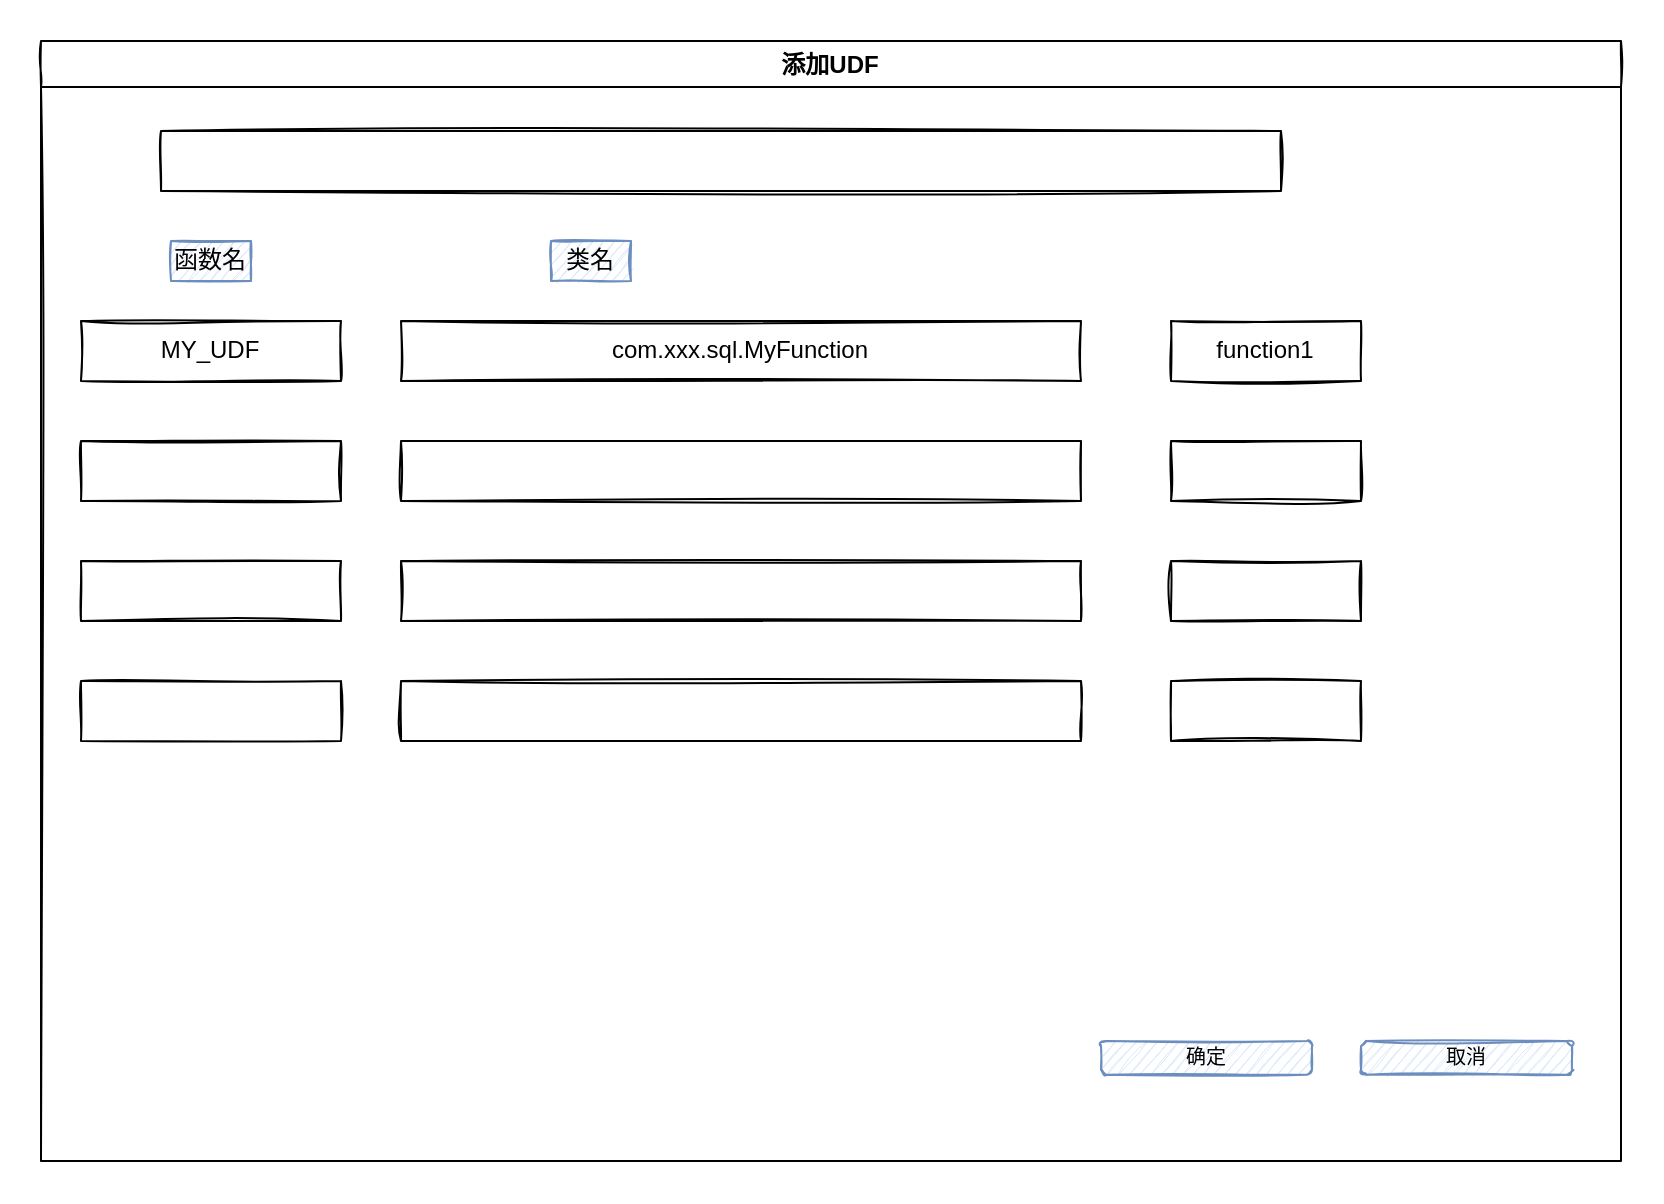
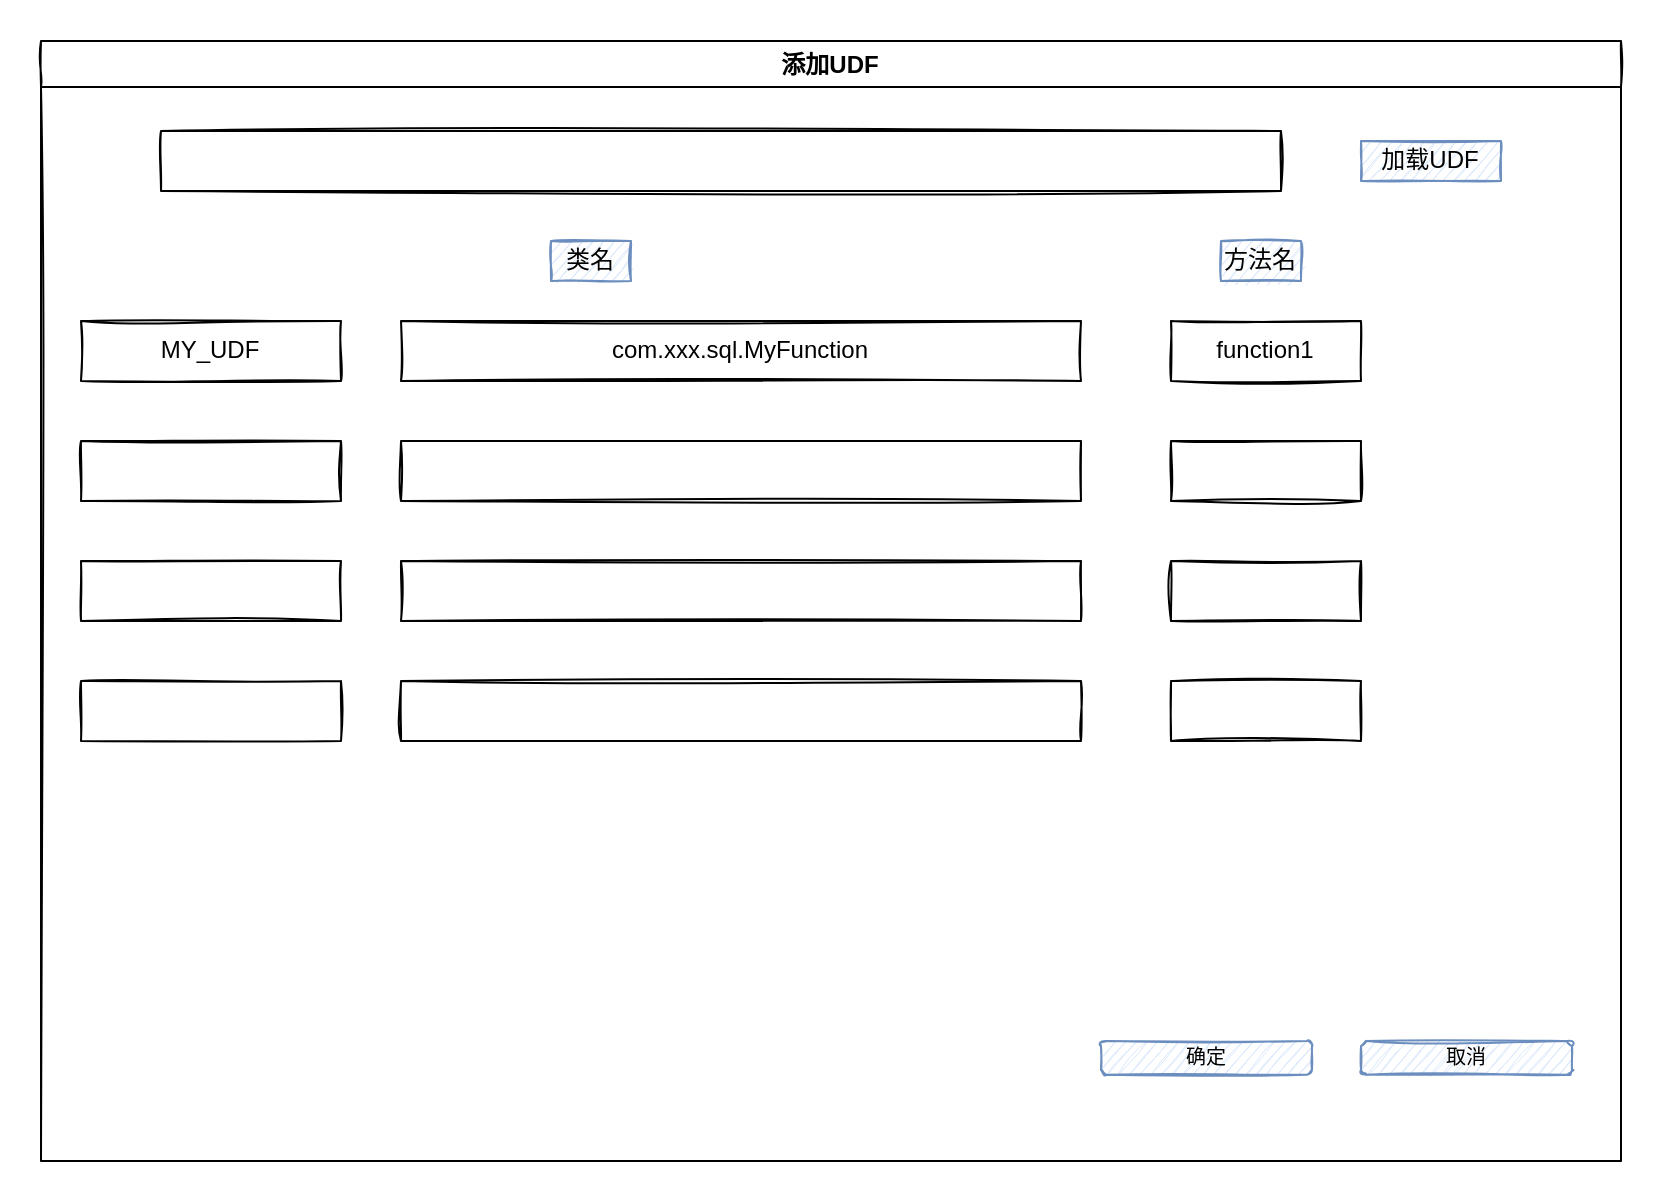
  <mxCell id="0" />
  <mxCell id="1" parent="0" />
  <mxCell id="2" value="添加UDF" style="swimlane;sketch=1;" parent="1" vertex="1"><mxGeometry x="20" y="20" width="790" height="560" as="geometry" /></mxCell>
  <mxCell id="3" value="com.xxx.sql.MyFunction" style="rounded=0;whiteSpace=wrap;html=1;sketch=1;" parent="2" vertex="1"><mxGeometry x="180" y="140" width="340" height="30" as="geometry" /></mxCell>
- <mxCell id="4" value="函数名" style="text;html=1;strokeColor=#6c8ebf;fillColor=#dae8fc;align=center;verticalAlign=middle;whiteSpace=wrap;rounded=0;sketch=1;" parent="2" vertex="1"><mxGeometry x="65" y="100" width="40" height="20" as="geometry" /></mxCell>
  <mxCell id="5" value="类名" style="text;html=1;strokeColor=#6c8ebf;fillColor=#dae8fc;align=center;verticalAlign=middle;whiteSpace=wrap;rounded=0;sketch=1;" parent="2" vertex="1"><mxGeometry x="255" y="100" width="40" height="20" as="geometry" /></mxCell>
  <mxCell id="6" value="MY_UDF" style="rounded=0;whiteSpace=wrap;html=1;sketch=1;" parent="2" vertex="1"><mxGeometry x="20" y="140" width="130" height="30" as="geometry" /></mxCell>
+ <mxCell id="7" value="方法名" style="text;html=1;strokeColor=#6c8ebf;fillColor=#dae8fc;align=center;verticalAlign=middle;whiteSpace=wrap;rounded=0;sketch=1;" parent="2" vertex="1"><mxGeometry x="590" y="100" width="40" height="20" as="geometry" /></mxCell>
+ <mxCell id="8" value="加载UDF" style="text;html=1;strokeColor=#6c8ebf;fillColor=#dae8fc;align=center;verticalAlign=middle;whiteSpace=wrap;rounded=0;sketch=1;" parent="2" vertex="1"><mxGeometry x="660" y="50" width="70" height="20" as="geometry" /></mxCell>
  <mxCell id="9" value="" style="rounded=0;whiteSpace=wrap;html=1;sketch=1;" parent="2" vertex="1"><mxGeometry x="60" y="45" width="560" height="30" as="geometry" /></mxCell>
  <mxCell id="10" value="" style="rounded=0;whiteSpace=wrap;html=1;sketch=1;" parent="2" vertex="1"><mxGeometry x="180" y="200" width="340" height="30" as="geometry" /></mxCell>
  <mxCell id="11" value="" style="rounded=0;whiteSpace=wrap;html=1;sketch=1;" parent="2" vertex="1"><mxGeometry x="20" y="200" width="130" height="30" as="geometry" /></mxCell>
  <mxCell id="12" value="" style="shape=image;html=1;verticalAlign=top;verticalLabelPosition=bottom;labelBackgroundColor=#ffffff;imageAspect=0;aspect=fixed;image=https://cdn3.iconfinder.com/data/icons/flat-actions-icons-9/792/Tick_Mark_Dark-128.png;sketch=1;" parent="2" vertex="1"><mxGeometry x="720" y="136" width="38" height="38" as="geometry" /></mxCell>
  <mxCell id="13" value="" style="shape=image;html=1;verticalAlign=top;verticalLabelPosition=bottom;labelBackgroundColor=#ffffff;imageAspect=0;aspect=fixed;image=https://cdn3.iconfinder.com/data/icons/flat-actions-icons-9/792/Tick_Mark_Dark-128.png;sketch=1;" parent="2" vertex="1"><mxGeometry x="720" y="200" width="38" height="38" as="geometry" /></mxCell>
  <mxCell id="14" value="" style="shape=image;html=1;verticalAlign=top;verticalLabelPosition=bottom;labelBackgroundColor=#ffffff;imageAspect=0;aspect=fixed;image=https://cdn3.iconfinder.com/data/icons/flat-actions-icons-9/792/Tick_Mark_Dark-128.png;sketch=1;" parent="2" vertex="1"><mxGeometry x="720" y="261" width="38" height="38" as="geometry" /></mxCell>
  <mxCell id="15" value="" style="shape=image;html=1;verticalAlign=top;verticalLabelPosition=bottom;labelBackgroundColor=#ffffff;imageAspect=0;aspect=fixed;image=https://cdn4.iconfinder.com/data/icons/icocentre-free-icons/114/f-cross_256-128.png;sketch=1;" parent="2" vertex="1"><mxGeometry x="725" y="328.5" width="28" height="28" as="geometry" /></mxCell>
  <mxCell id="16" value="确定" style="rounded=1;html=1;shadow=0;dashed=0;whiteSpace=wrap;fontSize=10;fillColor=#dae8fc;align=center;strokeColor=#6c8ebf;sketch=1;" parent="2" vertex="1"><mxGeometry x="530" y="500" width="105.5" height="16.88" as="geometry" /></mxCell>
  <mxCell id="17" value="" style="shape=image;html=1;verticalAlign=top;verticalLabelPosition=bottom;labelBackgroundColor=#ffffff;imageAspect=0;aspect=fixed;image=https://cdn4.iconfinder.com/data/icons/ionicons/512/icon-ios7-minus-outline-128.png;sketch=1;" parent="2" vertex="1"><mxGeometry x="691" y="140" width="29" height="29" as="geometry" /></mxCell>
  <mxCell id="18" value="" style="shape=image;html=1;verticalAlign=top;verticalLabelPosition=bottom;labelBackgroundColor=#ffffff;imageAspect=0;aspect=fixed;image=https://cdn4.iconfinder.com/data/icons/ionicons/512/icon-ios7-minus-outline-128.png;sketch=1;" parent="2" vertex="1"><mxGeometry x="691" y="204.5" width="29" height="29" as="geometry" /></mxCell>
  <mxCell id="19" value="" style="shape=image;html=1;verticalAlign=top;verticalLabelPosition=bottom;labelBackgroundColor=#ffffff;imageAspect=0;aspect=fixed;image=https://cdn4.iconfinder.com/data/icons/ionicons/512/icon-ios7-minus-outline-128.png;sketch=1;" parent="2" vertex="1"><mxGeometry x="691" y="265.5" width="29" height="29" as="geometry" /></mxCell>
  <mxCell id="20" value="" style="shape=image;html=1;verticalAlign=top;verticalLabelPosition=bottom;labelBackgroundColor=#ffffff;imageAspect=0;aspect=fixed;image=https://cdn4.iconfinder.com/data/icons/ionicons/512/icon-ios7-minus-outline-128.png;sketch=1;" parent="2" vertex="1"><mxGeometry x="690" y="328.5" width="29" height="29" as="geometry" /></mxCell>
  <mxCell id="21" value="function1" style="rounded=0;whiteSpace=wrap;html=1;sketch=1;" vertex="1" parent="2"><mxGeometry x="565" y="140" width="95" height="30" as="geometry" /></mxCell>
  <mxCell id="22" value="" style="rounded=0;whiteSpace=wrap;html=1;sketch=1;" vertex="1" parent="2"><mxGeometry x="565" y="200" width="95" height="30" as="geometry" /></mxCell>
  <mxCell id="23" value="" style="rounded=0;whiteSpace=wrap;html=1;sketch=1;" vertex="1" parent="2"><mxGeometry x="565" y="320" width="95" height="30" as="geometry" /></mxCell>
  <mxCell id="24" value="" style="rounded=0;whiteSpace=wrap;html=1;sketch=1;" vertex="1" parent="2"><mxGeometry x="565" y="260" width="95" height="30" as="geometry" /></mxCell>
  <mxCell id="25" value="" style="rounded=0;whiteSpace=wrap;html=1;sketch=1;" parent="1" vertex="1"><mxGeometry x="200" y="280" width="340" height="30" as="geometry" /></mxCell>
  <mxCell id="26" value="" style="rounded=0;whiteSpace=wrap;html=1;sketch=1;" parent="1" vertex="1"><mxGeometry x="40" y="280" width="130" height="30" as="geometry" /></mxCell>
  <mxCell id="27" value="" style="rounded=0;whiteSpace=wrap;html=1;sketch=1;" parent="1" vertex="1"><mxGeometry x="200" y="340" width="340" height="30" as="geometry" /></mxCell>
  <mxCell id="28" value="" style="rounded=0;whiteSpace=wrap;html=1;sketch=1;" parent="1" vertex="1"><mxGeometry x="40" y="340" width="130" height="30" as="geometry" /></mxCell>
  <mxCell id="29" value="取消" style="rounded=1;html=1;shadow=0;dashed=0;whiteSpace=wrap;fontSize=10;fillColor=#dae8fc;align=center;strokeColor=#6c8ebf;sketch=1;" parent="1" vertex="1"><mxGeometry x="680" y="520" width="105.5" height="16.88" as="geometry" /></mxCell>
